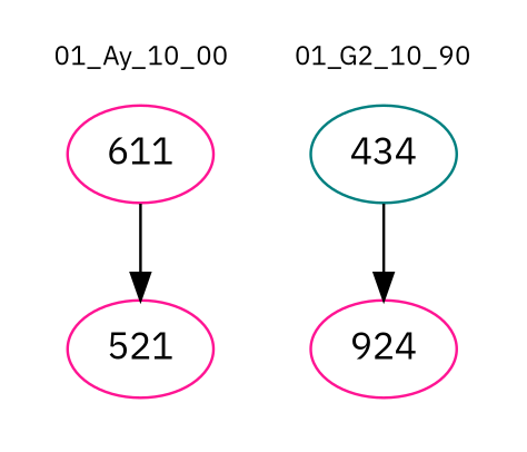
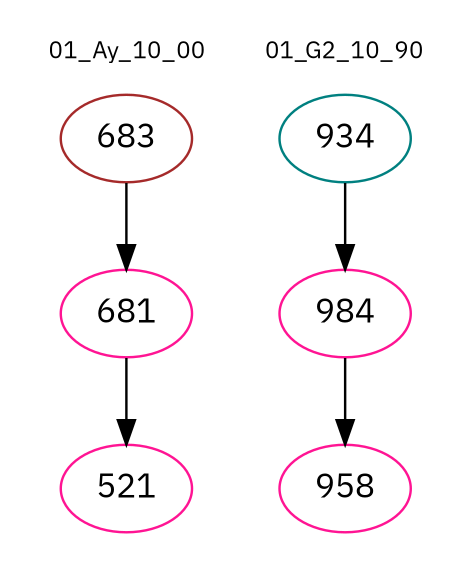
  digraph {
    fontname="IBM Plex Sans"
    node [color=deeppink fontname="IBM Plex Sans"]
    edge [color=black fontname="IBM Plex Sans"]
-   n2 [label=611]
+   n1 [color=brown label=683]
+   n2 [label=681]
    n3 [label=521]
-   n4 [color=teal label=434]
-   n5 [label=924]
+   n4 [color=teal label=934]
+   n5 [label=984]
+   n6 [label=958]
    subgraph cluster_1 {
      color=white
      fontsize=10
      label="01_Ay_10_00"
+     n1
      n2
      n3
    }
    subgraph cluster_2 {
      color=white
      fontsize=10
      label="01_G2_10_90"
      n4
      n5
+     n6
    }
+   n1 -> n2
    n2 -> n3
    n4 -> n5
+   n5 -> n6
  }
